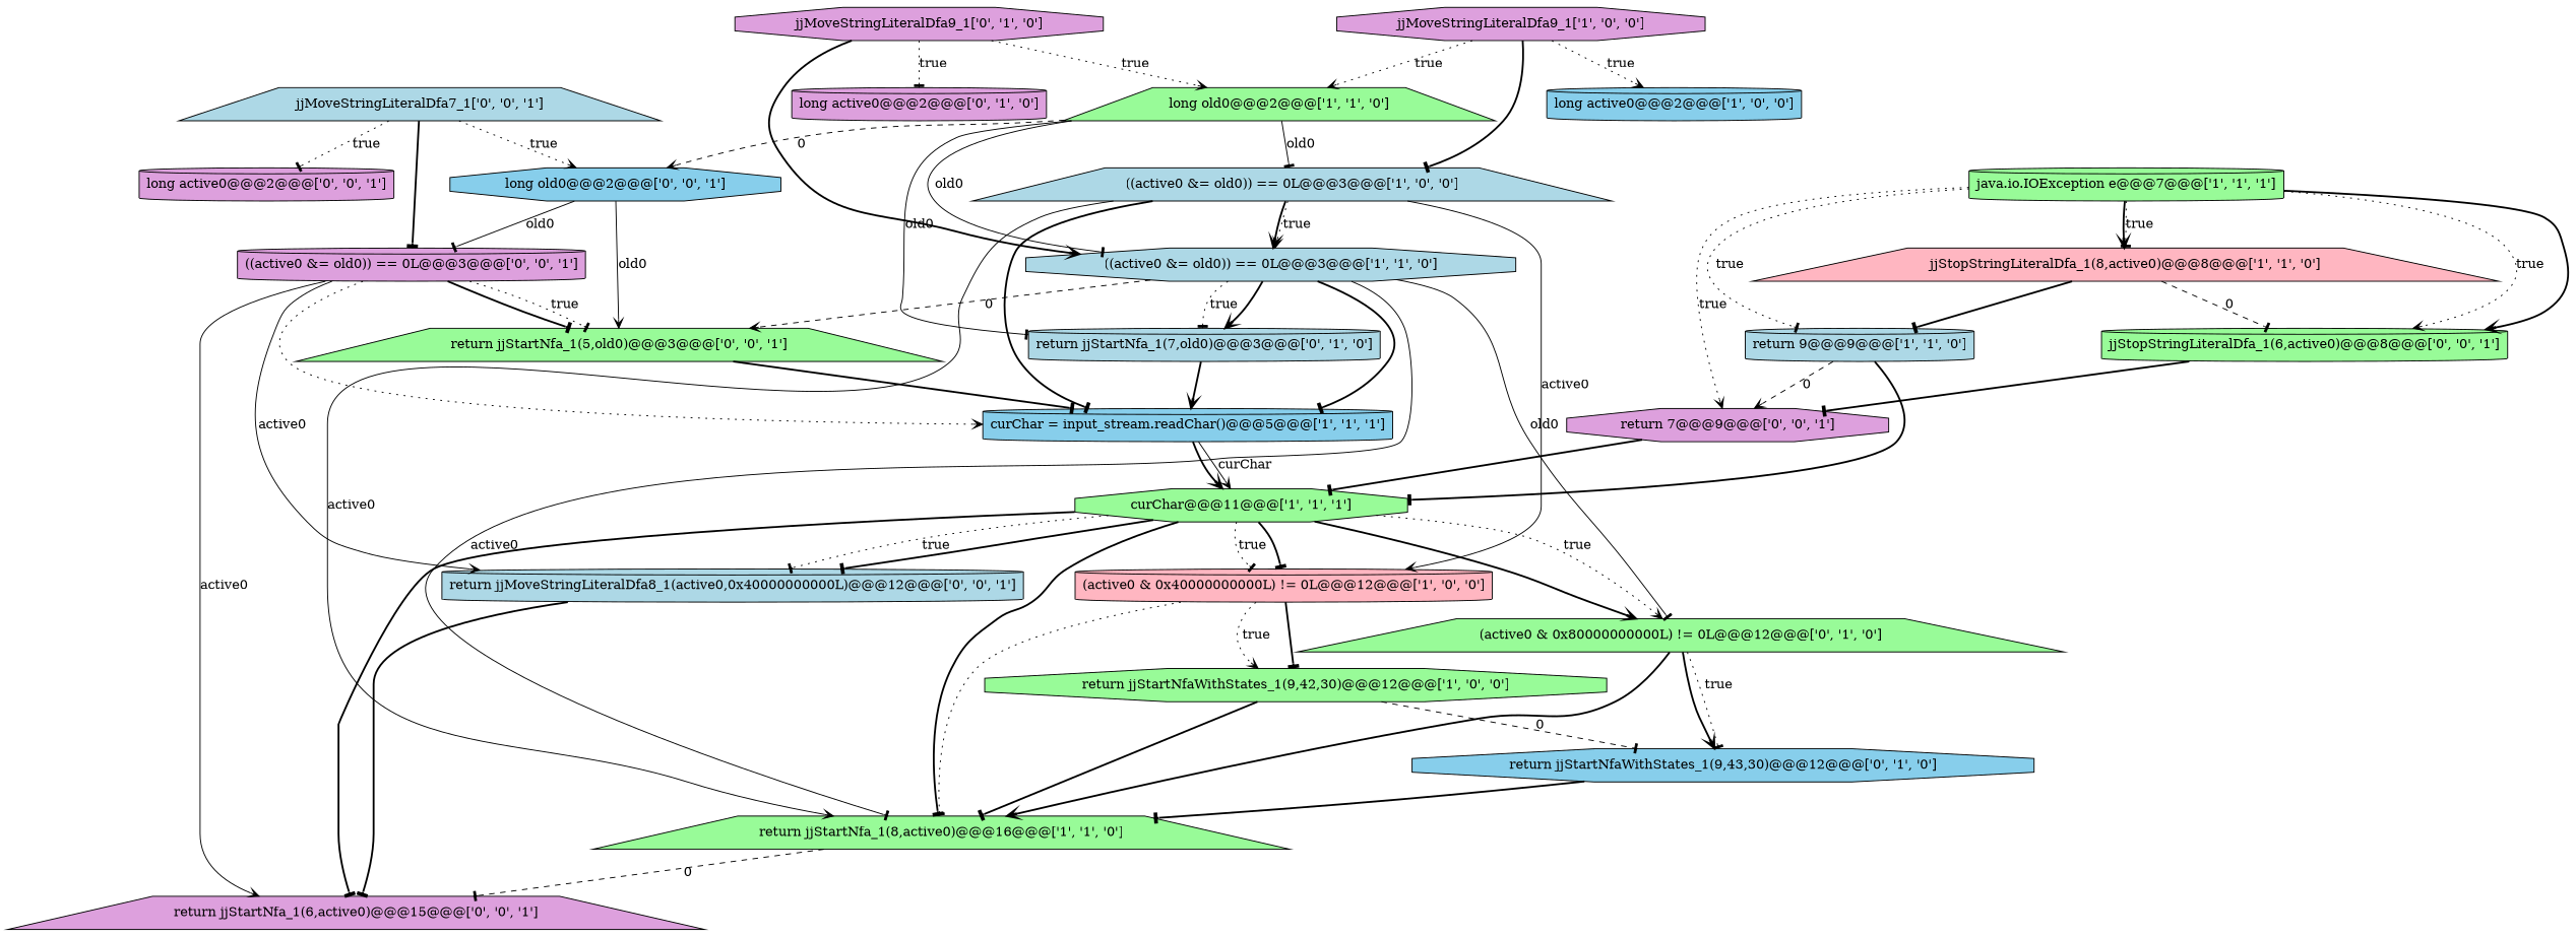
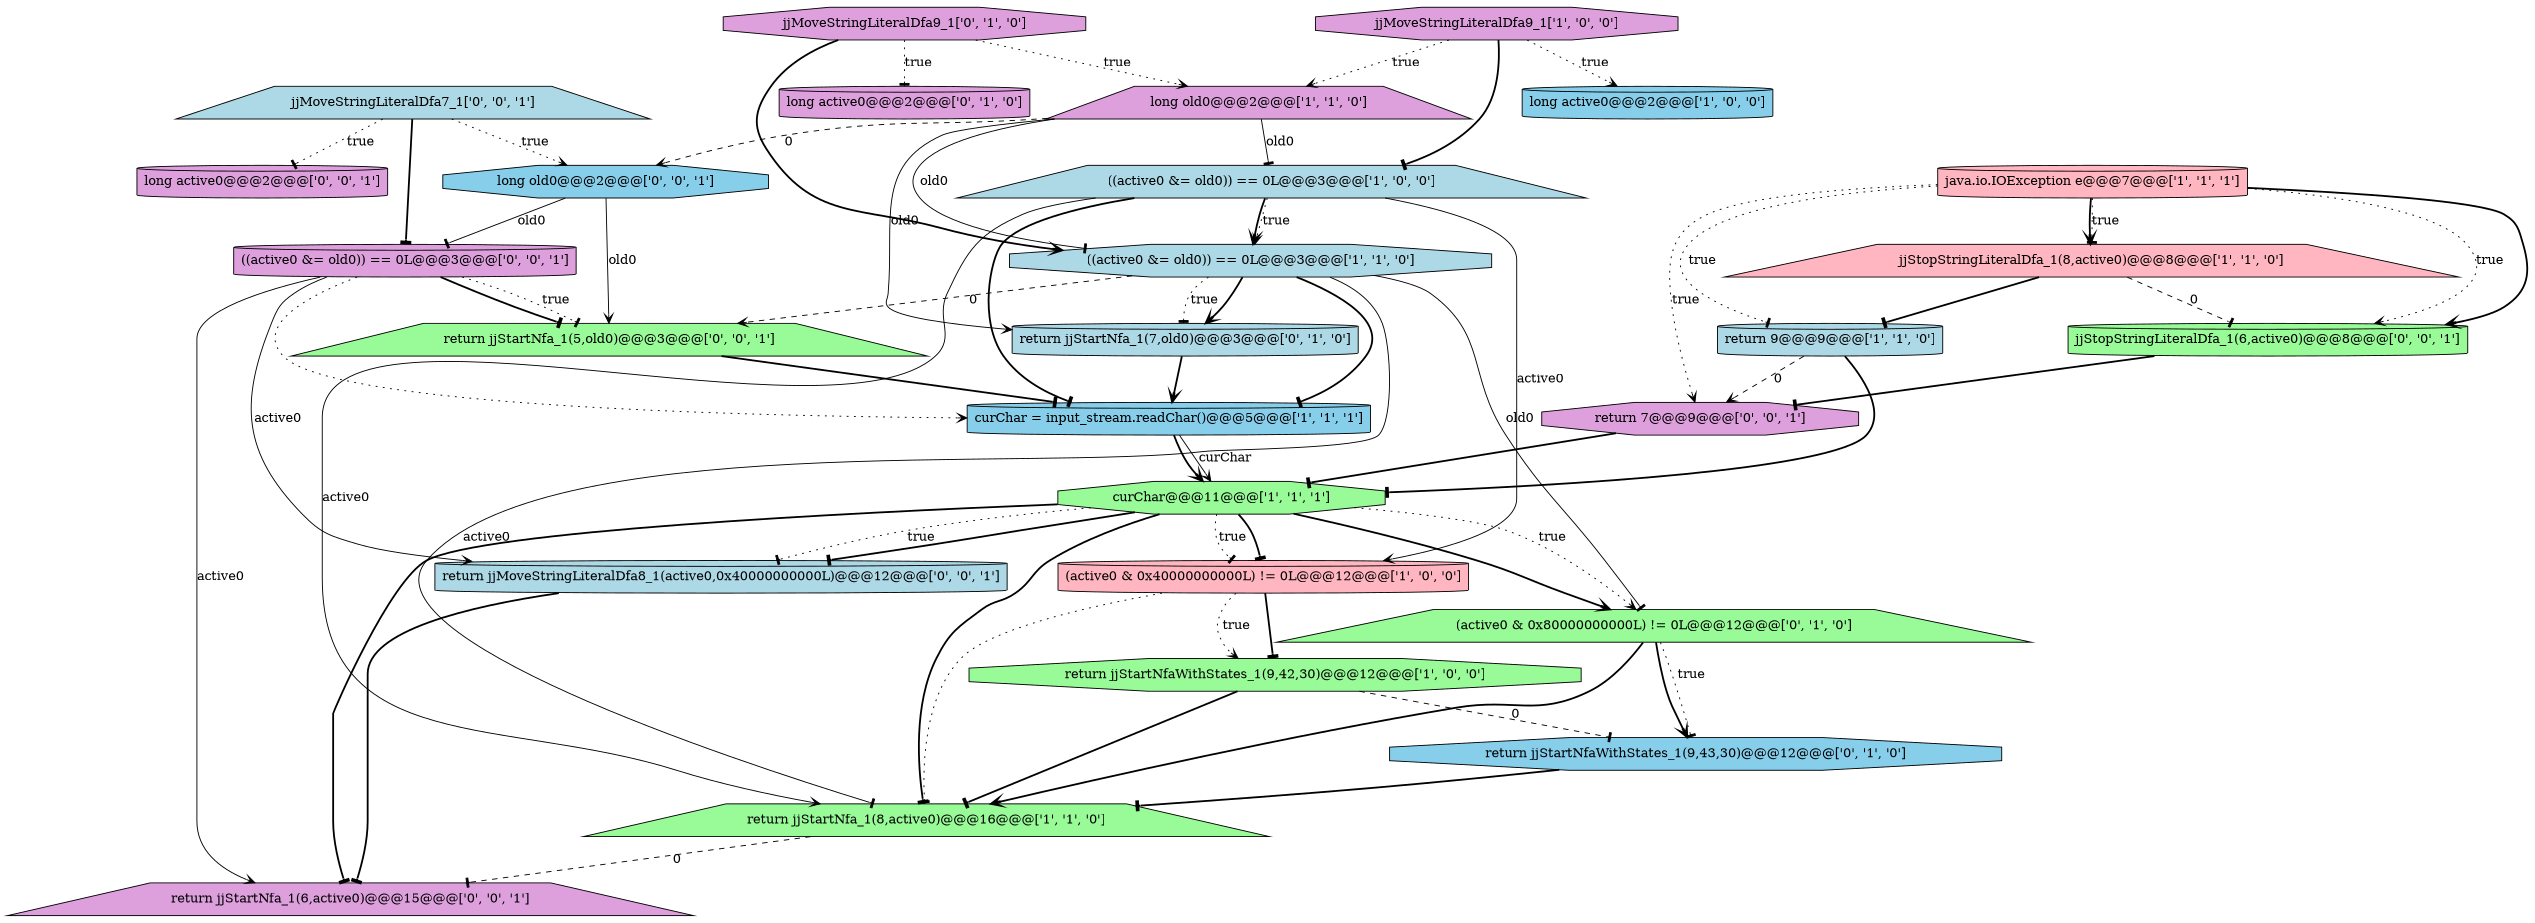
  digraph {
    node [fillcolor=plum shape=cylinder style=filled]
    edge [arrowhead=tee style=bold]
    n1 [fillcolor=lightblue label="return jjStartNfa_1(7,old0)@@@3@@@['0', '1', '0']"]
    n2 [fillcolor=skyblue label="curChar = input_stream.readChar()@@@5@@@['1', '1', '1']"]
    n3 [fillcolor=palegreen label="curChar@@@11@@@['1', '1', '1']" shape=octagon]
    n4 [fillcolor=palegreen label="return jjStartNfa_1(5,old0)@@@3@@@['0', '0', '1']" shape=trapezium]
    n5 [label="return jjStartNfa_1(6,active0)@@@15@@@['0', '0', '1']" shape=trapezium]
    n6 [fillcolor=lightblue label="return jjMoveStringLiteralDfa8_1(active0,0x40000000000L)@@@12@@@['0', '0', '1']"]
    n7 [fillcolor=palegreen label="return jjStartNfa_1(8,active0)@@@16@@@['1', '1', '0']" shape=trapezium]
    n8 [fillcolor=lightpink label="(active0 & 0x40000000000L) != 0L@@@12@@@['1', '0', '0']"]
    n9 [fillcolor=palegreen label="(active0 & 0x80000000000L) != 0L@@@12@@@['0', '1', '0']" shape=trapezium]
    n10 [fillcolor=palegreen label="return jjStartNfaWithStates_1(9,42,30)@@@12@@@['1', '0', '0']" shape=octagon]
    n11 [fillcolor=skyblue label="return jjStartNfaWithStates_1(9,43,30)@@@12@@@['0', '1', '0']" shape=octagon]
    n12 [label="return 7@@@9@@@['0', '0', '1']" shape=octagon]
    n13 [fillcolor=lightblue label="jjMoveStringLiteralDfa7_1['0', '0', '1']" shape=trapezium]
    n14 [label="long active0@@@2@@@['0', '0', '1']"]
    n15 [fillcolor=skyblue label="long old0@@@2@@@['0', '0', '1']" shape=octagon]
    n16 [label="((active0 &= old0)) == 0L@@@3@@@['0', '0', '1']"]
    n17 [fillcolor=lightblue label="return 9@@@9@@@['1', '1', '0']"]
    n18 [fillcolor=palegreen label="jjStopStringLiteralDfa_1(6,active0)@@@8@@@['0', '0', '1']"]
    n19 [label="long active0@@@2@@@['0', '1', '0']"]
    n20 [fillcolor=skyblue label="long active0@@@2@@@['1', '0', '0']"]
    n21 [label="jjMoveStringLiteralDfa9_1['1', '0', '0']" shape=octagon]
    n22 [fillcolor=lightblue label="((active0 &= old0)) == 0L@@@3@@@['1', '0', '0']" shape=trapezium]
-   n23 [fillcolor=palegreen label="long old0@@@2@@@['1', '1', '0']" shape=trapezium]
+   n23 [label="long old0@@@2@@@['1', '1', '0']" shape=trapezium]
    n24 [fillcolor=lightblue label="((active0 &= old0)) == 0L@@@3@@@['1', '1', '0']" shape=octagon]
-   n25 [fillcolor=palegreen label="java.io.IOException e@@@7@@@['1', '1', '1']"]
+   n25 [fillcolor=lightpink label="java.io.IOException e@@@7@@@['1', '1', '1']"]
    n26 [fillcolor=lightpink label="jjStopStringLiteralDfa_1(8,active0)@@@8@@@['1', '1', '0']" shape=trapezium]
    n27 [label="jjMoveStringLiteralDfa9_1['0', '1', '0']" shape=octagon]
    n1 -> n2 [arrowhead=vee]
    n2 -> n3 [arrowhead=vee label=curChar style=solid]
    n2 -> n3 [arrowhead=vee]
    n3 -> n5
    n3 -> n6 [label=true style=dotted]
    n3 -> n6
    n3 -> n7
    n3 -> n8
    n3 -> n8 [label=true style=dotted]
    n3 -> n9 [arrowhead=vee label=true style=dotted]
    n3 -> n9 [arrowhead=vee]
    n4 -> n2
    n6 -> n5
    n7 -> n5 [label=0 style=dashed]
    n8 -> n7 [style=dotted]
    n8 -> n10 [arrowhead=vee label=true style=dotted]
    n8 -> n10
    n9 -> n7 [arrowhead=vee]
    n9 -> n11 [label=true style=dotted]
    n9 -> n11 [arrowhead=vee]
    n10 -> n7
    n10 -> n11 [label=0 style=dashed]
    n11 -> n7
    n12 -> n3
    n13 -> n14 [label=true style=dotted]
    n13 -> n15 [arrowhead=vee label=true style=dotted]
    n13 -> n16
    n15 -> n4 [arrowhead=vee label=old0 style=solid]
    n15 -> n16 [label=old0 style=solid]
    n16 -> n2 [arrowhead=vee style=dotted]
    n16 -> n4
    n16 -> n4 [label=true style=dotted]
    n16 -> n5 [arrowhead=vee label=active0 style=solid]
    n16 -> n6 [arrowhead=vee label=active0 style=solid]
    n17 -> n3
    n17 -> n12 [arrowhead=vee label=0 style=dashed]
    n18 -> n12
    n21 -> n20 [arrowhead=vee label=true style=dotted]
    n21 -> n22
    n21 -> n23 [arrowhead=vee label=true style=dotted]
    n22 -> n2
    n22 -> n7 [arrowhead=vee label=active0 style=solid]
    n22 -> n8 [arrowhead=vee label=active0 style=solid]
    n22 -> n24 [arrowhead=vee]
    n22 -> n24 [arrowhead=vee label=true style=dotted]
-   n23 -> n1 [label=old0 style=solid]
+   n23 -> n1 [arrowhead=vee label=old0 style=solid]
    n23 -> n15 [arrowhead=vee label=0 style=dashed]
    n23 -> n22 [label=old0 style=solid]
    n23 -> n24 [label=old0 style=solid]
    n24 -> n1 [arrowhead=vee]
    n24 -> n1 [label=true style=dotted]
    n24 -> n2
    n24 -> n4 [arrowhead=vee label=0 style=dashed]
    n24 -> n7 [label=active0 style=solid]
    n24 -> n9 [label=old0 style=solid]
    n25 -> n12 [arrowhead=vee label=true style=dotted]
    n25 -> n17 [label=true style=dotted]
    n25 -> n18 [arrowhead=vee]
    n25 -> n18 [arrowhead=vee label=true style=dotted]
    n25 -> n26 [arrowhead=vee]
    n25 -> n26 [label=true style=dotted]
    n26 -> n17
    n26 -> n18 [label=0 style=dashed]
    n27 -> n19 [label=true style=dotted]
    n27 -> n23 [arrowhead=vee label=true style=dotted]
    n27 -> n24 [arrowhead=vee]
  }
